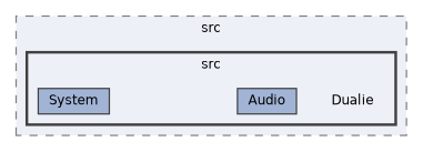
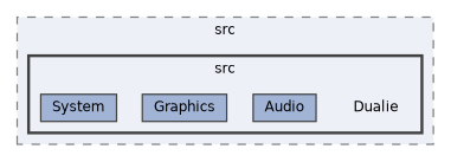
  digraph {
    compound=true
    node [fontname=Helvetica fontsize=10 shape=box color=grey25 fillcolor="#a2b4d6" style=filled]
    n1 [height=0.2 label=Dualie shape=plaintext width=0.4 color="" fillcolor="" style=""]
    n2 [height=0.2 label=Audio width=0.4]
+   n3 [height=0.2 label=Graphics width=0.4]
    n4 [height=0.2 label=System width=0.4]
    subgraph cluster_1 {
      bgcolor="#edf0f7"
      fontname=Helvetica
      fontsize=10
      label=src
      pencolor=grey50
      style="filled,dashed"
      subgraph cluster_2 {
        bgcolor="#edf0f7"
        fontname=Helvetica
        fontsize=10
        pencolor=grey25
        style="filled,bold"
        n1
        n2
+       n3
        n4
      }
    }
  }
